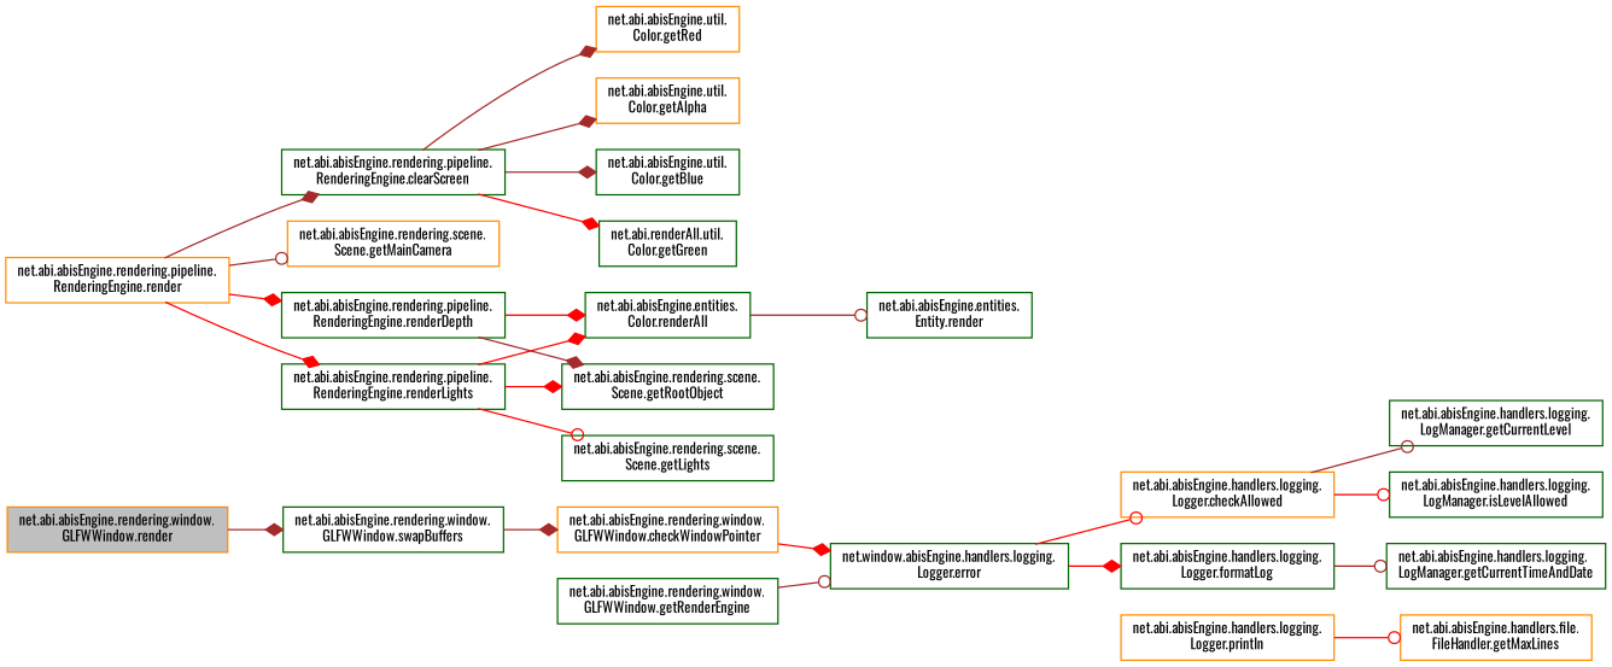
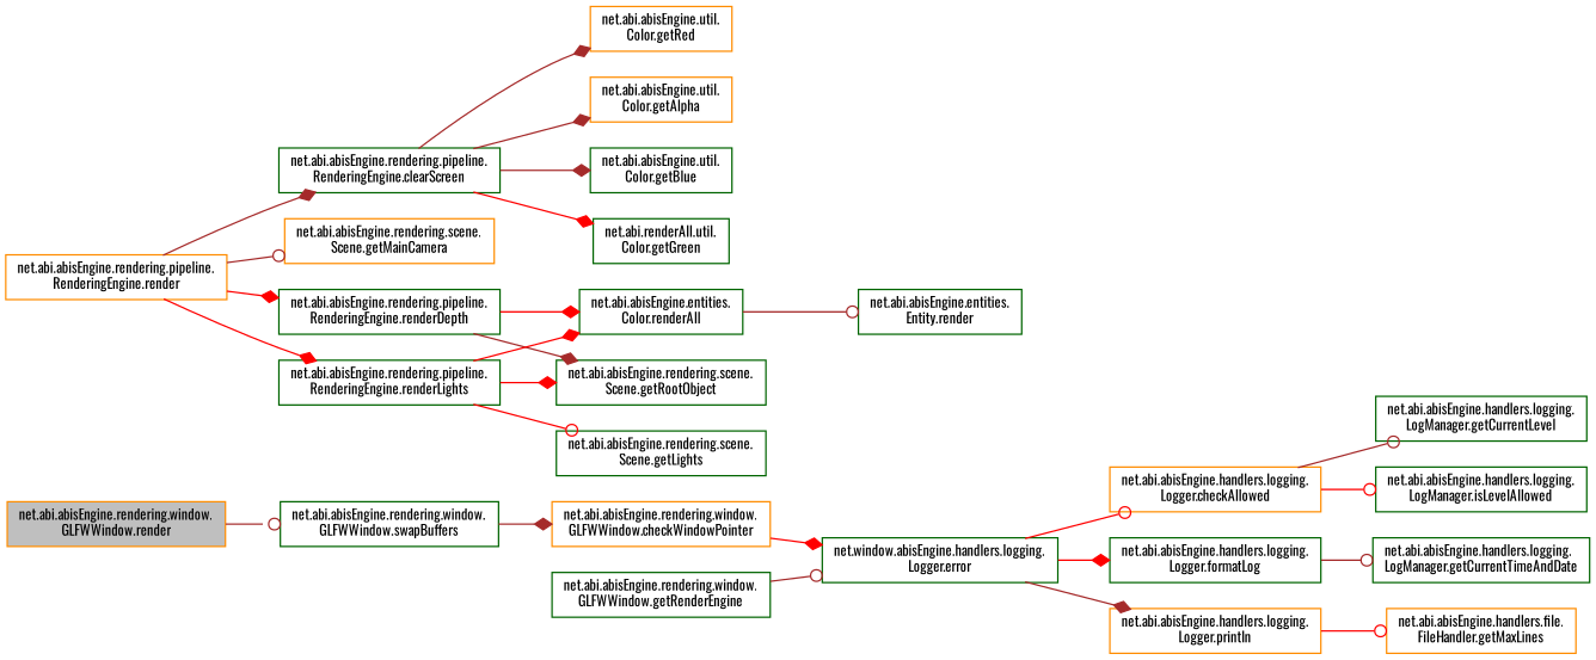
  digraph {
    fontname=Oswald
    rankdir=LR
    node [color=darkgreen fillcolor=white fontname=Oswald fontsize=10 shape=record style=filled]
    edge [arrowhead=diamond color=brown fontname=Oswald fontsize=10 labelfontname=Helvetica labelfontsize=10 style=solid]
    n1 [color=darkorange fillcolor=grey75 fontcolor=black height=0.2 label="net.abi.abisEngine.rendering.window.\lGLFWWindow.render" width=0.4]
    n2 [height=0.2 label="net.abi.abisEngine.rendering.window.\lGLFWWindow.swapBuffers" width=0.4]
    n3 [color=darkorange height=0.2 label="net.abi.abisEngine.rendering.window.\lGLFWWindow.checkWindowPointer" width=0.4]
    n4 [height=0.2 label="net.abi.abisEngine.rendering.window.\lGLFWWindow.getRenderEngine" width=0.4]
    n5 [height=0.2 label="net.window.abisEngine.handlers.logging.\lLogger.error" width=0.4]
    n6 [color=darkorange height=0.2 label="net.abi.abisEngine.rendering.pipeline.\lRenderingEngine.render" width=0.4]
    n7 [height=0.2 label="net.abi.abisEngine.rendering.pipeline.\lRenderingEngine.clearScreen" width=0.4]
    n8 [color=darkorange height=0.2 label="net.abi.abisEngine.rendering.scene.\lScene.getMainCamera" width=0.4]
    n9 [height=0.2 label="net.abi.abisEngine.rendering.pipeline.\lRenderingEngine.renderDepth" width=0.4]
    n10 [height=0.2 label="net.abi.abisEngine.rendering.pipeline.\lRenderingEngine.renderLights" width=0.4]
    n11 [color=darkorange height=0.2 label="net.abi.abisEngine.handlers.logging.\lLogger.checkAllowed" width=0.4]
    n12 [height=0.2 label="net.abi.abisEngine.handlers.logging.\lLogger.formatLog" width=0.4]
    n13 [color=darkorange height=0.2 label="net.abi.abisEngine.handlers.logging.\lLogger.println" width=0.4]
    n14 [height=0.2 label="net.abi.abisEngine.handlers.logging.\lLogManager.getCurrentLevel" width=0.4]
    n15 [height=0.2 label="net.abi.abisEngine.handlers.logging.\lLogManager.isLevelAllowed" width=0.4]
    n16 [height=0.2 label="net.abi.abisEngine.handlers.logging.\lLogManager.getCurrentTimeAndDate" width=0.4]
    n17 [color=darkorange height=0.2 label="net.abi.abisEngine.handlers.file.\lFileHandler.getMaxLines" width=0.4]
    n18 [color=darkorange height=0.2 label="net.abi.abisEngine.util.\lColor.getAlpha" width=0.4]
    n19 [height=0.2 label="net.abi.abisEngine.util.\lColor.getBlue" width=0.4]
    n20 [height=0.2 label="net.abi.renderAll.util.\lColor.getGreen" width=0.4]
    n21 [color=darkorange height=0.2 label="net.abi.abisEngine.util.\lColor.getRed" width=0.4]
    n22 [height=0.2 label="net.abi.abisEngine.rendering.scene.\lScene.getRootObject" width=0.4]
    n23 [height=0.2 label="net.abi.abisEngine.entities.\lColor.renderAll" width=0.4]
    n24 [height=0.2 label="net.abi.abisEngine.rendering.scene.\lScene.getLights" width=0.4]
    n25 [height=0.2 label="net.abi.abisEngine.entities.\lEntity.render" width=0.4]
-   n1 -> n2
+   n1 -> n2 [arrowhead=odot]
    n2 -> n3
    n3 -> n5 [color=red]
    n4 -> n5 [arrowhead=odot]
    n5 -> n11 [arrowhead=odot color=red]
    n5 -> n12 [color=red]
+   n5 -> n13
    n6 -> n7
    n6 -> n8 [arrowhead=odot]
    n6 -> n9 [color=red]
    n6 -> n10 [color=red]
    n7 -> n18
    n7 -> n19
    n7 -> n20 [color=red]
    n7 -> n21
    n9 -> n22
    n9 -> n23 [color=red]
    n10 -> n22 [color=red]
    n10 -> n23 [color=red]
    n10 -> n24 [arrowhead=odot color=red]
    n11 -> n14 [arrowhead=odot]
    n11 -> n15 [arrowhead=odot color=red]
    n12 -> n16 [arrowhead=odot]
    n13 -> n17 [arrowhead=odot color=red]
    n23 -> n25 [arrowhead=odot]
  }
